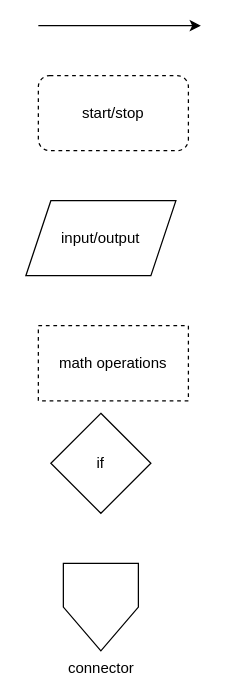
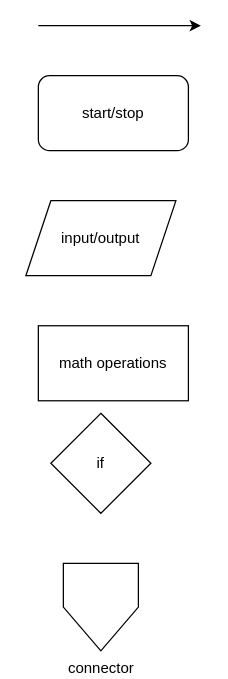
  <mxCell id="0" />
  <mxCell id="1" parent="0" />
- <mxCell id="2" value="start/stop" style="rounded=1;whiteSpace=wrap;html=1;dashed=1;" vertex="1" parent="1"><mxGeometry x="30" y="60" width="120" height="60" as="geometry" /></mxCell>
+ <mxCell id="2" value="start/stop" style="rounded=1;whiteSpace=wrap;html=1;" vertex="1" parent="1"><mxGeometry x="30" y="60" width="120" height="60" as="geometry" /></mxCell>
  <mxCell id="3" value="" style="endArrow=classic;html=1;rounded=0;" edge="1" parent="1"><mxGeometry width="50" height="50" relative="1" as="geometry"><mxPoint x="30" y="20" as="sourcePoint" /><mxPoint x="160" y="20" as="targetPoint" /><Array as="points"><mxPoint x="60" y="20" /></Array></mxGeometry></mxCell>
  <mxCell id="4" value="input/output" style="shape=parallelogram;perimeter=parallelogramPerimeter;whiteSpace=wrap;html=1;fixedSize=1;" vertex="1" parent="1"><mxGeometry x="20" y="160" width="120" height="60" as="geometry" /></mxCell>
- <mxCell id="5" value="math operations" style="rounded=0;whiteSpace=wrap;html=1;dashed=1;" vertex="1" parent="1"><mxGeometry x="30" y="260" width="120" height="60" as="geometry" /></mxCell>
+ <mxCell id="5" value="math operations" style="rounded=0;whiteSpace=wrap;html=1;" vertex="1" parent="1"><mxGeometry x="30" y="260" width="120" height="60" as="geometry" /></mxCell>
  <mxCell id="6" value="if" style="rhombus;whiteSpace=wrap;html=1;" vertex="1" parent="1"><mxGeometry x="40" y="330" width="80" height="80" as="geometry" /></mxCell>
  <mxCell id="7" value="connector" style="verticalLabelPosition=bottom;verticalAlign=top;html=1;shape=offPageConnector;rounded=0;size=0.5;" vertex="1" parent="1"><mxGeometry x="50" y="450" width="60" height="70" as="geometry" /></mxCell>
